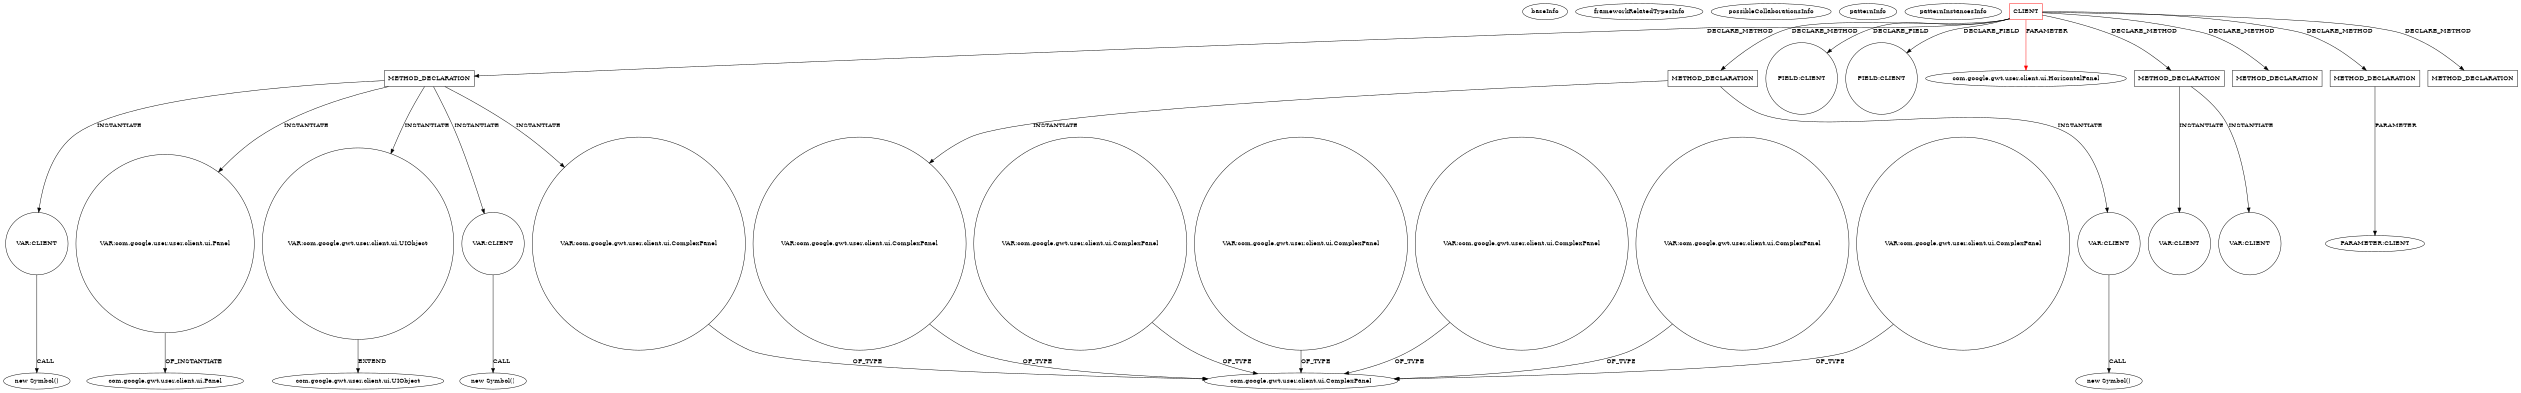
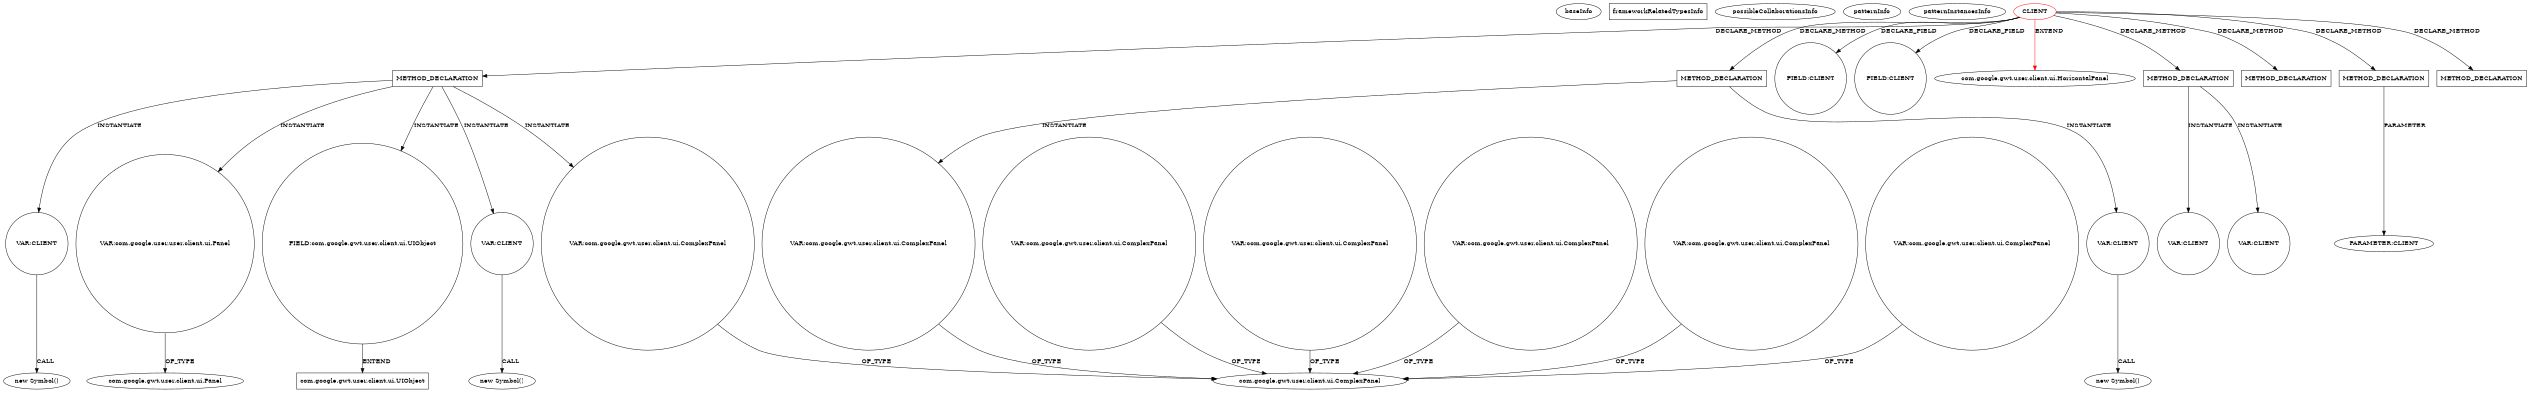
  digraph {
    node [isFrameworkType=false vertexType=VARIABLE_EXPRESION shape=circle]
    baseInfo [category=pattern graphId=839 isAnonymous=false possibleRelation=false isFrameworkType="" vertexType="" shape=""]
-   frameworkRelatedTypesInfo [0="com.google.gwt.user.client.ui.HorizontalPanel" isFrameworkType="" vertexType="" shape=""]
+   frameworkRelatedTypesInfo [0="com.google.gwt.user.client.ui.HorizontalPanel" shape=box isFrameworkType="" vertexType=""]
    possibleCollaborationsInfo [isFrameworkType="" vertexType="" shape=""]
    patternInfo [frequency=2.0 patternRootClient=0 isFrameworkType="" vertexType="" shape=""]
    patternInstancesInfo [0="luxferrari-AlgebrApp~/luxferrari-AlgebrApp/AlgebrApp-master/AlgebrApp/src/org/luxferrari/algebrapp/client/SubPolynomial.java~SubPolynomial~3660" 1="luxferrari-AlgebrApp~/luxferrari-AlgebrApp/AlgebrApp-master/AlgebrApp/src/org/luxferrari/algebrapp/client/Product.java~Product~3664" isFrameworkType="" vertexType="" shape=""]
    n6 [label="new Symbol()" vertexType=CONSTRUCTOR_CALL shape=""]
    n7 [label="VAR:CLIENT"]
    n8 [label=METHOD_DECLARATION shape=box vertexType=CLIENT_METHOD_DECLARATION]
    n9 [label="VAR:com.google.user.user.client.ui.Panel"]
-   n10 [label="VAR:com.google.gwt.user.client.ui.UIObject"]
+   n10 [label="FIELD:com.google.gwt.user.client.ui.UIObject"]
    n11 [label="VAR:CLIENT"]
    n12 [label="VAR:com.google.gwt.user.client.ui.ComplexPanel"]
    n13 [label="com.google.gwt.user.client.ui.Panel" vertexType=FRAMEWORK_CLASS_TYPE shape=""]
-   n14 [label="com.google.gwt.user.client.ui.UIObject" vertexType=FRAMEWORK_CLASS_TYPE shape=""]
+   n14 [label="com.google.gwt.user.client.ui.UIObject" vertexType=FRAMEWORK_CLASS_TYPE shape=box]
    n15 [label="new Symbol()" vertexType=CONSTRUCTOR_CALL shape=""]
    n16 [label="com.google.gwt.user.client.ui.ComplexPanel" vertexType=FRAMEWORK_CLASS_TYPE shape=""]
-   n17 [color=red label=CLIENT vertexType=ROOT_CLIENT_CLASS_DECLARATION shape=box]
+   n17 [color=red label=CLIENT vertexType=ROOT_CLIENT_CLASS_DECLARATION shape=""]
    n18 [label="FIELD:CLIENT" vertexType=FIELD_DECLARATION]
    n19 [label="FIELD:CLIENT" vertexType=FIELD_DECLARATION]
    n20 [label="com.google.gwt.user.client.ui.HorizontalPanel" vertexType=FRAMEWORK_CLASS_TYPE shape=""]
    n21 [label=METHOD_DECLARATION shape=box vertexType=CLIENT_METHOD_DECLARATION]
    n22 [label=METHOD_DECLARATION shape=box vertexType=CLIENT_METHOD_DECLARATION]
    n23 [label=METHOD_DECLARATION shape=box vertexType=CLIENT_METHOD_DECLARATION]
    n24 [label=METHOD_DECLARATION shape=box vertexType=CLIENT_METHOD_DECLARATION]
    n25 [label=METHOD_DECLARATION shape=box vertexType=CLIENT_METHOD_DECLARATION]
    n26 [label="VAR:CLIENT"]
    n27 [label="VAR:CLIENT"]
    n28 [label="PARAMETER:CLIENT" vertexType=PARAMETER_DECLARATION shape=""]
    n29 [label="VAR:com.google.gwt.user.client.ui.ComplexPanel"]
    n30 [label="VAR:CLIENT"]
    n31 [label="VAR:com.google.gwt.user.client.ui.ComplexPanel"]
    n32 [label="VAR:com.google.gwt.user.client.ui.ComplexPanel"]
    n33 [label="VAR:com.google.gwt.user.client.ui.ComplexPanel"]
    n34 [label="VAR:com.google.gwt.user.client.ui.ComplexPanel"]
    n35 [label="VAR:com.google.gwt.user.client.ui.ComplexPanel"]
    n36 [label="new Symbol()" vertexType=CONSTRUCTOR_CALL shape=""]
    n7 -> n6 [label=CALL]
    n8 -> n7 [label=INSTANTIATE]
    n8 -> n9 [label=INSTANTIATE]
    n8 -> n10 [label=INSTANTIATE]
    n8 -> n11 [label=INSTANTIATE]
    n8 -> n12 [label=INSTANTIATE]
-   n9 -> n13 [label=OF_INSTANTIATE]
+   n9 -> n13 [label=OF_TYPE]
    n10 -> n14 [label=EXTEND]
    n11 -> n15 [label=CALL]
    n12 -> n16 [label=OF_TYPE]
    n17 -> n8 [label=DECLARE_METHOD]
    n17 -> n18 [label=DECLARE_FIELD]
    n17 -> n19 [label=DECLARE_FIELD]
-   n17 -> n20 [color=red label=PARAMETER]
+   n17 -> n20 [color=red label=EXTEND]
    n17 -> n21 [label=DECLARE_METHOD]
    n17 -> n22 [label=DECLARE_METHOD]
    n17 -> n23 [label=DECLARE_METHOD]
    n17 -> n24 [label=DECLARE_METHOD]
    n17 -> n25 [label=DECLARE_METHOD]
    n21 -> n26 [label=INSTANTIATE]
    n21 -> n27 [label=INSTANTIATE]
    n23 -> n28 [label=PARAMETER]
    n24 -> n29 [label=INSTANTIATE]
    n24 -> n30 [label=INSTANTIATE]
    n29 -> n16 [label=OF_TYPE]
    n30 -> n36 [label=CALL]
    n31 -> n16 [label=OF_TYPE]
    n32 -> n16 [label=OF_TYPE]
    n33 -> n16 [label=OF_TYPE]
    n34 -> n16 [label=OF_TYPE]
    n35 -> n16 [label=OF_TYPE]
  }
